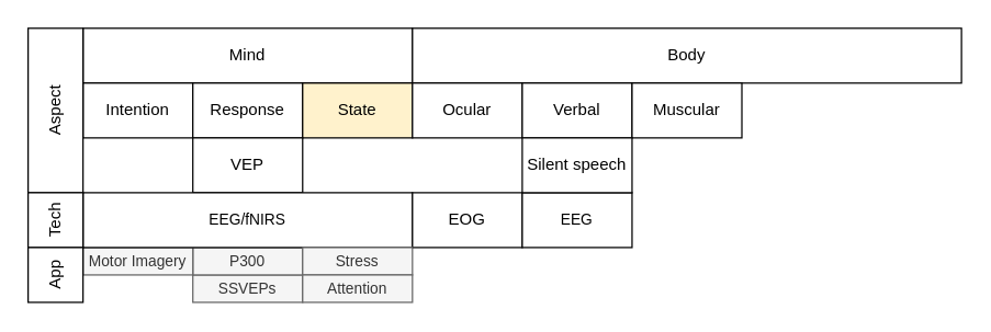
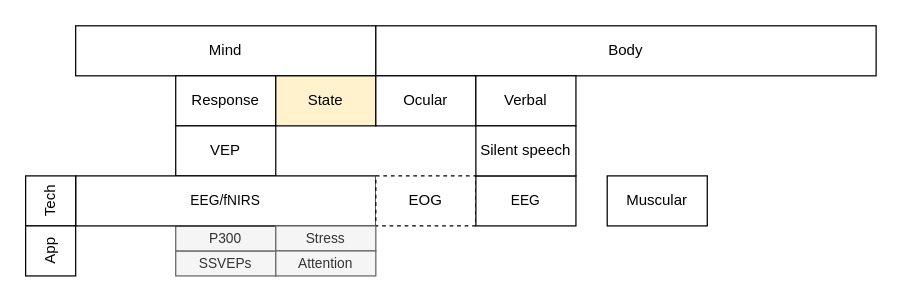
  <mxCell id="0" />
  <mxCell id="1" parent="0" />
  <mxCell id="2" value="Mind" style="rounded=0;whiteSpace=wrap;html=1;" vertex="1" parent="1"><mxGeometry x="60" y="20" width="240" height="40" as="geometry" /></mxCell>
  <mxCell id="3" value="Body" style="rounded=0;whiteSpace=wrap;html=1;" vertex="1" parent="1"><mxGeometry x="300" y="20" width="400" height="40" as="geometry" /></mxCell>
- <mxCell id="4" value="Intention" style="rounded=0;whiteSpace=wrap;html=1;" vertex="1" parent="1"><mxGeometry x="60" y="60" width="80" height="40" as="geometry" /></mxCell>
  <mxCell id="5" value="Response" style="rounded=0;whiteSpace=wrap;html=1;" vertex="1" parent="1"><mxGeometry x="140" y="60" width="80" height="40" as="geometry" /></mxCell>
  <mxCell id="6" value="State" style="rounded=0;whiteSpace=wrap;html=1;fillColor=#fff2cc;" vertex="1" parent="1"><mxGeometry x="220" y="60" width="80" height="40" as="geometry" /></mxCell>
  <mxCell id="7" value="VEP" style="rounded=0;whiteSpace=wrap;html=1;" vertex="1" parent="1"><mxGeometry x="140" y="100" width="80" height="40" as="geometry" /></mxCell>
  <mxCell id="8" value="SSVEPs" style="rounded=0;whiteSpace=wrap;html=1;fillColor=#f5f5f5;strokeColor=#666666;fontColor=#333333;fontSize=11;" vertex="1" parent="1"><mxGeometry x="140" y="200" width="80" height="20" as="geometry" /></mxCell>
  <mxCell id="9" value="P300" style="rounded=0;whiteSpace=wrap;html=1;fillColor=#f5f5f5;strokeColor=#666666;fontColor=#333333;fontSize=11;" vertex="1" parent="1"><mxGeometry x="140" y="180" width="80" height="20" as="geometry" /></mxCell>
- <mxCell id="10" value="&lt;font style=&quot;font-size: 11px&quot;&gt;Motor Imagery&lt;/font&gt;" style="rounded=0;whiteSpace=wrap;html=1;fillColor=#f5f5f5;strokeColor=#666666;fontColor=#333333;" vertex="1" parent="1"><mxGeometry x="60" y="180" width="80" height="20" as="geometry" /></mxCell>
  <mxCell id="11" value="Ocular" style="rounded=0;whiteSpace=wrap;html=1;" vertex="1" parent="1"><mxGeometry x="300" y="60" width="80" height="40" as="geometry" /></mxCell>
  <mxCell id="12" value="Verbal" style="rounded=0;whiteSpace=wrap;html=1;" vertex="1" parent="1"><mxGeometry x="380" y="60" width="80" height="40" as="geometry" /></mxCell>
- <mxCell id="13" value="Muscular" style="rounded=0;whiteSpace=wrap;html=1;" vertex="1" parent="1"><mxGeometry x="460" y="60" width="80" height="40" as="geometry" /></mxCell>
+ <mxCell id="13" value="Muscular" style="rounded=0;whiteSpace=wrap;html=1;" vertex="1" parent="1"><mxGeometry x="485" y="140" width="80" height="40" as="geometry" /></mxCell>
  <mxCell id="14" value="EEG/fNIRS" style="rounded=0;whiteSpace=wrap;html=1;fontSize=11;" vertex="1" parent="1"><mxGeometry x="60" y="140" width="240" height="40" as="geometry" /></mxCell>
- <mxCell id="15" value="EOG" style="rounded=0;whiteSpace=wrap;html=1;" vertex="1" parent="1"><mxGeometry x="300" y="140" width="80" height="40" as="geometry" /></mxCell>
+ <mxCell id="15" value="EOG" style="rounded=0;whiteSpace=wrap;html=1;dashed=1;" vertex="1" parent="1"><mxGeometry x="300" y="140" width="80" height="40" as="geometry" /></mxCell>
  <mxCell id="16" value="EEG" style="rounded=0;whiteSpace=wrap;html=1;fontSize=11;" vertex="1" parent="1"><mxGeometry x="380" y="140" width="80" height="40" as="geometry" /></mxCell>
  <mxCell id="17" value="Stress&lt;br&gt;" style="rounded=0;whiteSpace=wrap;html=1;fillColor=#f5f5f5;strokeColor=#666666;fontColor=#333333;fontSize=11;" vertex="1" parent="1"><mxGeometry x="220" y="180" width="80" height="20" as="geometry" /></mxCell>
  <mxCell id="18" value="Attention&lt;br&gt;" style="rounded=0;whiteSpace=wrap;html=1;fillColor=#f5f5f5;strokeColor=#666666;fontColor=#333333;fontSize=11;" vertex="1" parent="1"><mxGeometry x="220" y="200" width="80" height="20" as="geometry" /></mxCell>
  <mxCell id="19" value="Silent speech" style="rounded=0;whiteSpace=wrap;html=1;fontSize=12;" vertex="1" parent="1"><mxGeometry x="380" y="100" width="80" height="40" as="geometry" /></mxCell>
- <mxCell id="20" value="Aspect" style="rounded=0;whiteSpace=wrap;html=1;fontSize=12;horizontal=0;" vertex="1" parent="1"><mxGeometry x="20" y="20" width="40" height="120" as="geometry" /></mxCell>
  <mxCell id="21" value="Tech&lt;br&gt;" style="rounded=0;whiteSpace=wrap;html=1;fontSize=12;horizontal=0;" vertex="1" parent="1"><mxGeometry x="20" y="140" width="40" height="40" as="geometry" /></mxCell>
  <mxCell id="22" value="App" style="rounded=0;whiteSpace=wrap;html=1;fontSize=12;horizontal=0;" vertex="1" parent="1"><mxGeometry x="20" y="180" width="40" height="40" as="geometry" /></mxCell>
